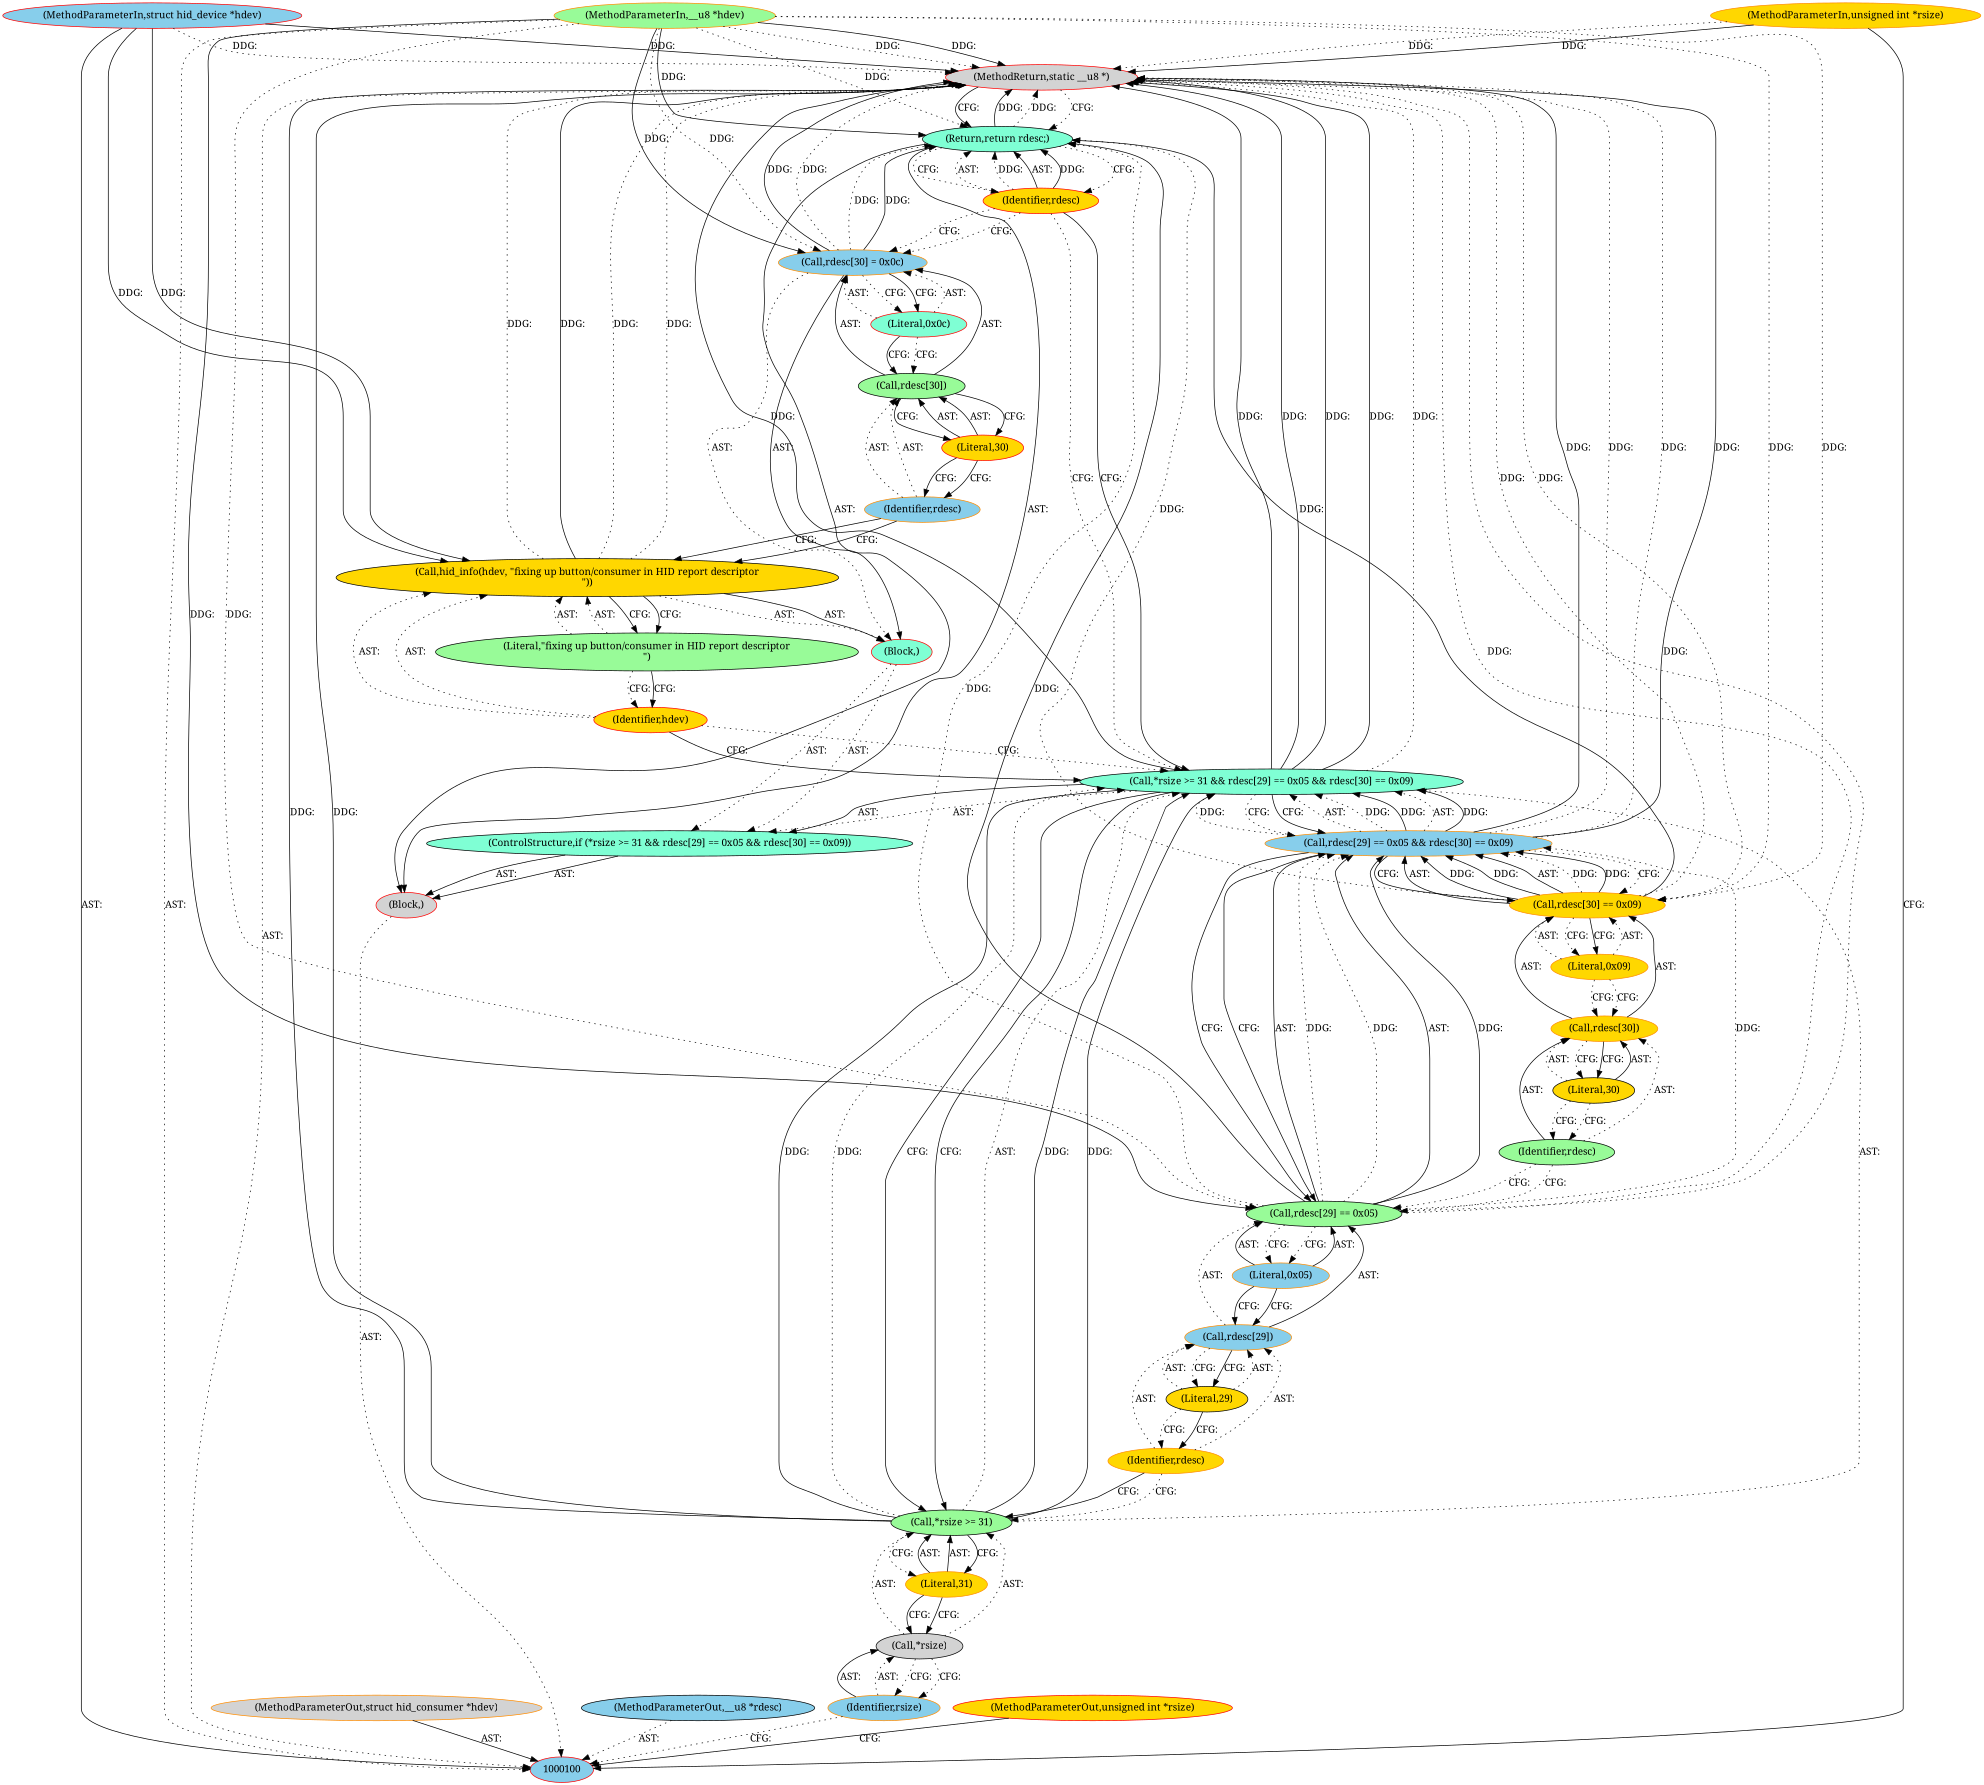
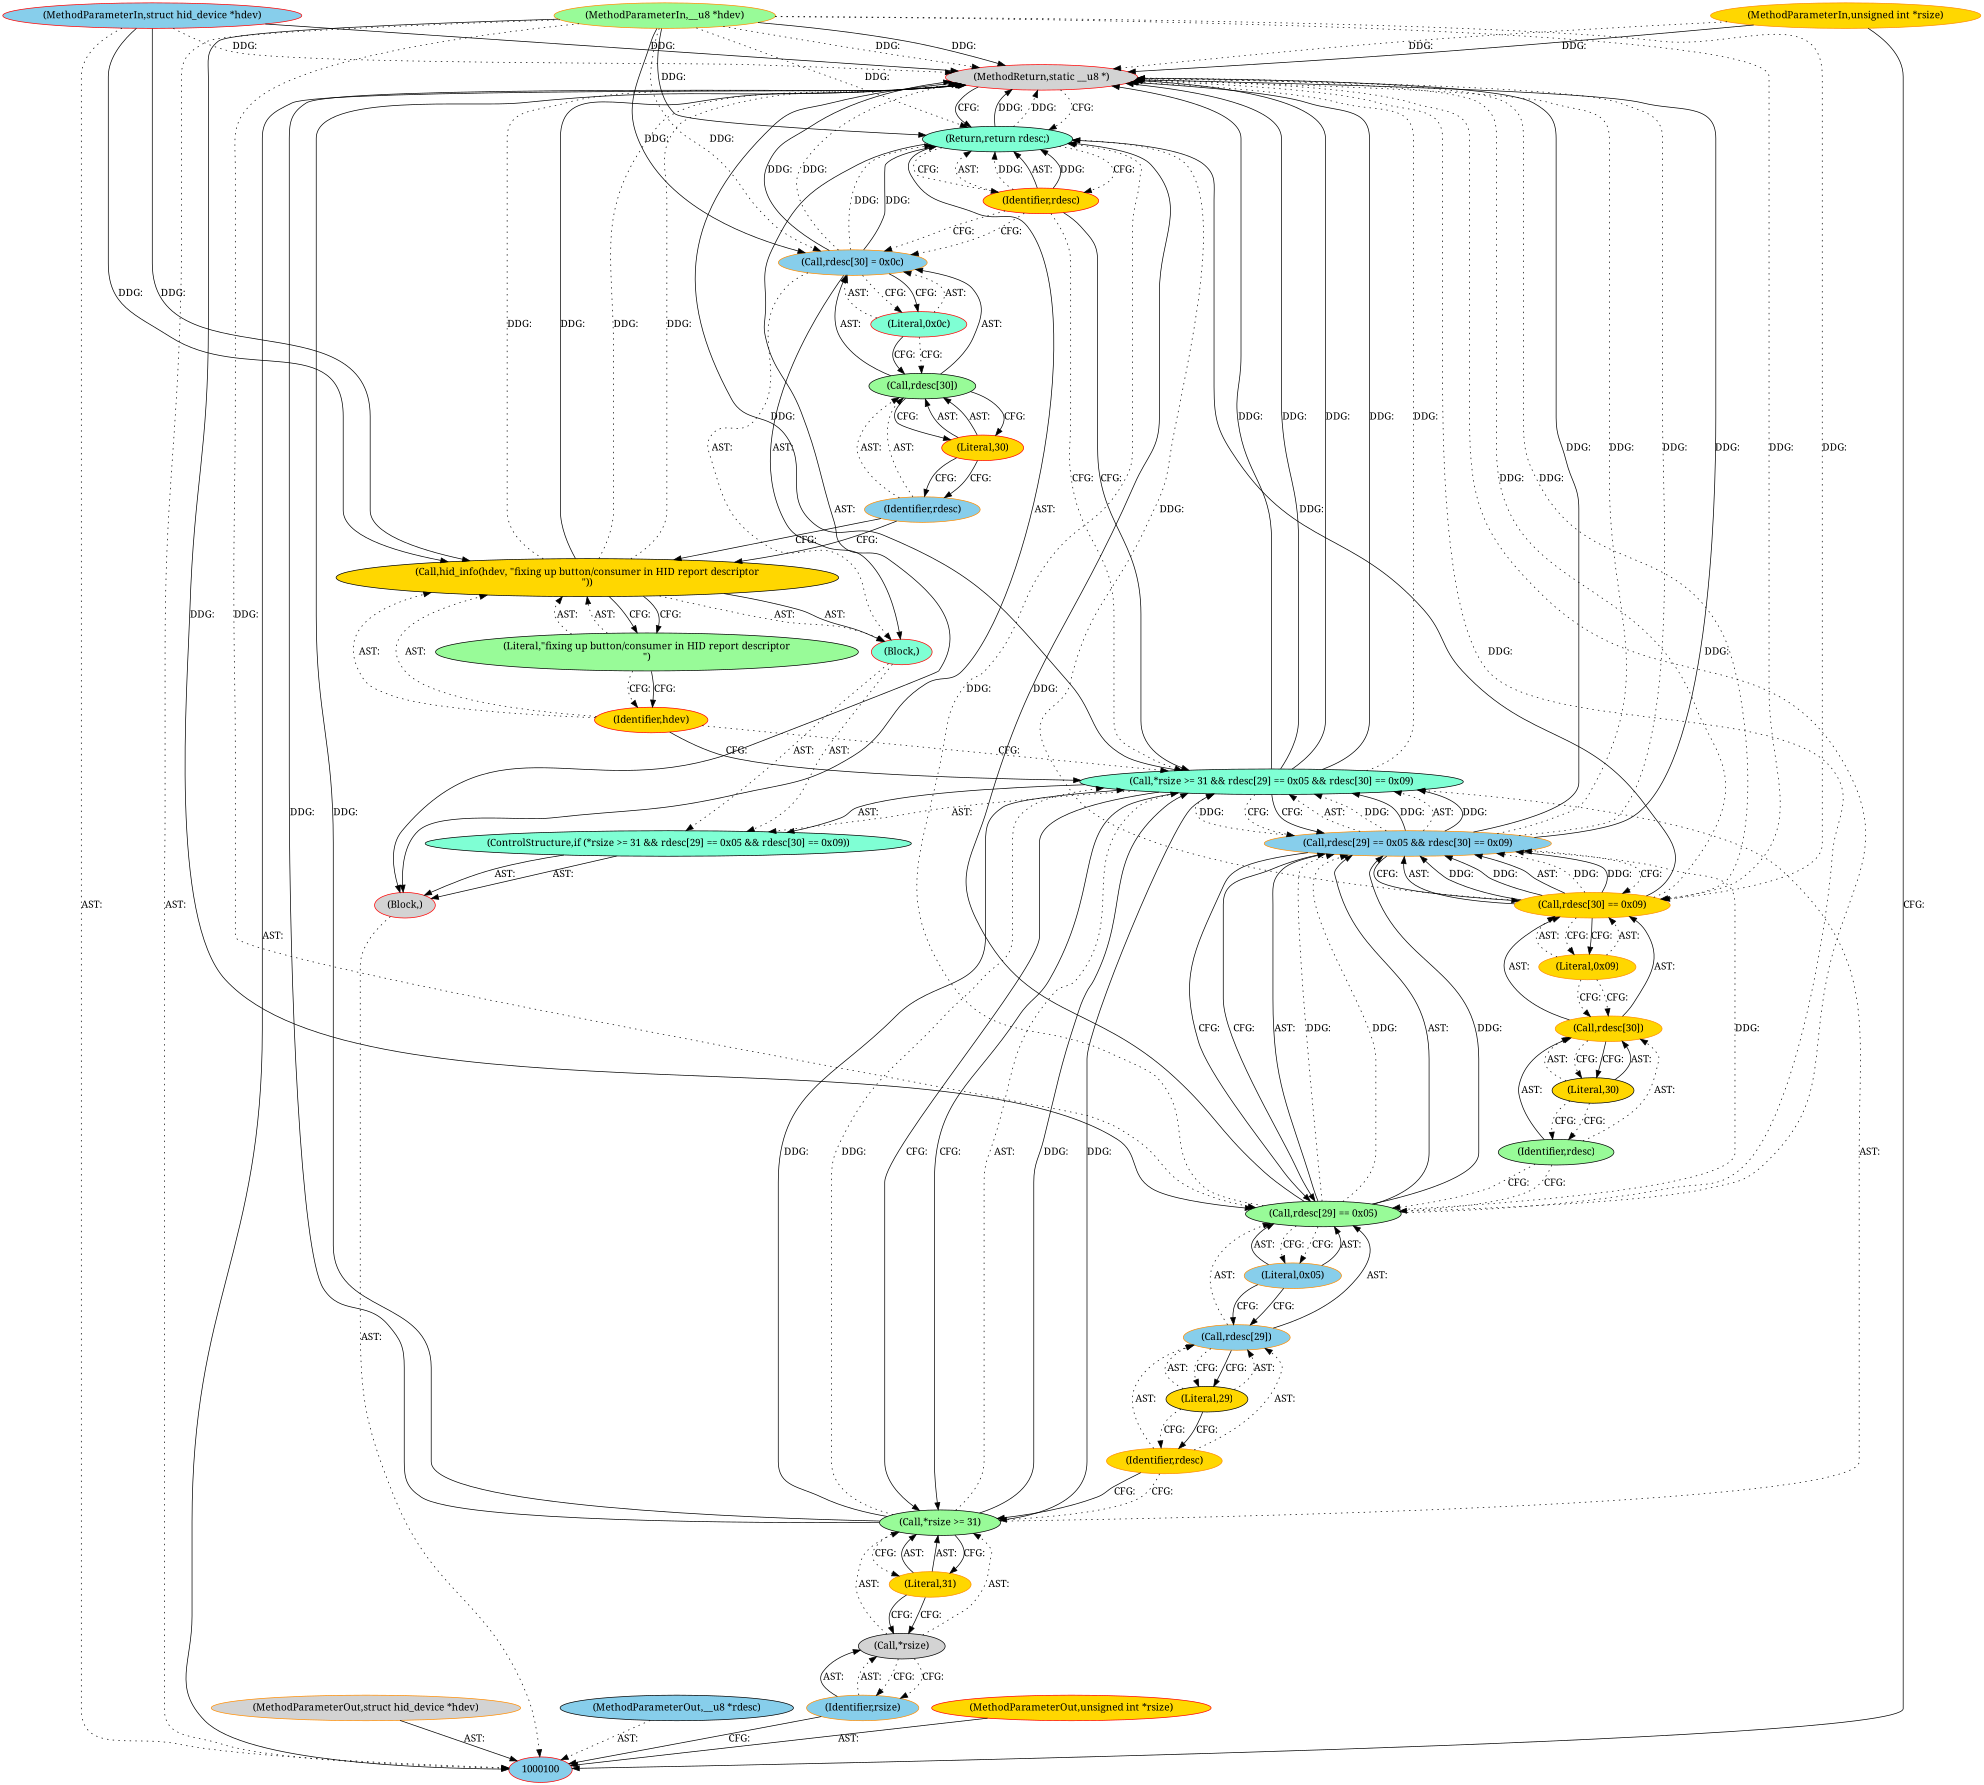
  digraph {
    fontname="Noto Serif"
    node [color=darkorange fillcolor=gold fontname="Noto Serif" style=filled]
    edge [fontname="Noto Serif" style=solid]
    n1 [color=red fillcolor=lightgrey label="(MethodReturn,static __u8 *)"]
    n2 [color=black fillcolor=aquamarine label="(Return,return rdesc;)"]
    1000100 [color=red fillcolor=skyblue]
    n4 [color=red fillcolor=lightgrey label="(Block,)"]
    n5 [color=red label="(Identifier,rdesc)"]
    n6 [color=red fillcolor=skyblue label="(MethodParameterIn,struct hid_device *hdev)"]
    n7 [color=black label="(Call,hid_info(hdev, \"fixing up button/consumer in HID report descriptor\n\"))"]
    n8 [color=red fillcolor=aquamarine label="(Block,)"]
    n9 [color=black fillcolor=palegreen label="(Literal,\"fixing up button/consumer in HID report descriptor\n\")"]
-   n10 [fillcolor=lightgrey label="(MethodParameterOut,struct hid_consumer *hdev)"]
+   n10 [fillcolor=lightgrey label="(MethodParameterOut,struct hid_device *hdev)"]
    n11 [fillcolor=palegreen label="(MethodParameterIn,__u8 *hdev)"]
    n12 [color=black fillcolor=palegreen label="(Call,rdesc[29] == 0x05)"]
    n13 [label="(Call,rdesc[30] == 0x09)"]
    n14 [fillcolor=skyblue label="(Call,rdesc[30] = 0x0c)"]
    n15 [fillcolor=skyblue label="(Call,rdesc[29] == 0x05 && rdesc[30] == 0x09)"]
    n16 [fillcolor=skyblue label="(Literal,0x05)"]
    n17 [label="(Literal,0x09)"]
    n18 [color=red fillcolor=aquamarine label="(Literal,0x0c)"]
    n19 [color=black fillcolor=skyblue label="(MethodParameterOut,__u8 *rdesc)"]
    n20 [label="(MethodParameterIn,unsigned int *rsize)"]
    n21 [color=red label="(MethodParameterOut,unsigned int *rsize)"]
    n22 [color=black fillcolor=aquamarine label="(ControlStructure,if (*rsize >= 31 && rdesc[29] == 0x05 && rdesc[30] == 0x09))"]
    n23 [label="(Literal,31)"]
    n24 [color=black fillcolor=palegreen label="(Call,*rsize >= 31)"]
    n25 [color=black fillcolor=lightgrey label="(Call,*rsize)"]
    n26 [color=black fillcolor=aquamarine label="(Call,*rsize >= 31 && rdesc[29] == 0x05 && rdesc[30] == 0x09)"]
    n27 [fillcolor=skyblue label="(Identifier,rsize)"]
    n28 [fillcolor=skyblue label="(Call,rdesc[29])"]
    n29 [color=black label="(Literal,29)"]
    n30 [label="(Identifier,rdesc)"]
    n31 [label="(Call,rdesc[30])"]
    n32 [color=black label="(Literal,30)"]
    n33 [color=black fillcolor=palegreen label="(Identifier,rdesc)"]
    n34 [color=red label="(Identifier,hdev)"]
    n35 [color=black fillcolor=palegreen label="(Call,rdesc[30])"]
    n36 [color=red label="(Literal,30)"]
    n37 [fillcolor=skyblue label="(Identifier,rdesc)"]
    n1 -> n2 [label="CFG: " style=dotted]
    n1 -> n2 [label="CFG: "]
-   n1 -> 1000100 [label="AST: " style=dotted]
+   n1 -> 1000100 [label="AST: "]
    n2 -> n1 [label="DDG: "]
    n2 -> n1 [label="DDG: " style=dotted]
    n2 -> n4 [label="AST: "]
    n2 -> n4 [label="AST: "]
    n2 -> n5 [label="CFG: " style=dotted]
    n2 -> n5 [label="CFG: " style=dotted]
    n4 -> 1000100 [label="AST: " style=dotted]
    n5 -> n2 [label="AST: " style=dotted]
    n5 -> n2 [label="DDG: " style=dotted]
    n5 -> n2 [label="AST: "]
    n5 -> n2 [label="DDG: "]
    n5 -> n14 [label="CFG: " style=dotted]
    n5 -> n14 [label="CFG: " style=dotted]
    n5 -> n26 [label="CFG: "]
    n5 -> n26 [label="CFG: " style=dotted]
    n6 -> n1 [label="DDG: " style=dotted]
    n6 -> n1 [label="DDG: "]
-   n6 -> 1000100 [label="AST: "]
+   n6 -> 1000100 [label="AST: " style=dotted]
    n6 -> n7 [label="DDG: "]
    n6 -> n7 [label="DDG: "]
    n7 -> n1 [label="DDG: "]
    n7 -> n1 [label="DDG: " style=dotted]
    n7 -> n1 [label="DDG: " style=dotted]
    n7 -> n1 [label="DDG: " style=dotted]
    n7 -> n8 [label="AST: " style=dotted]
    n7 -> n8 [label="AST: "]
    n7 -> n9 [label="CFG: "]
    n7 -> n9 [label="CFG: "]
    n8 -> n22 [label="AST: " style=dotted]
    n8 -> n22 [label="AST: " style=dotted]
    n9 -> n7 [label="AST: " style=dotted]
    n9 -> n7 [label="AST: " style=dotted]
    n9 -> n34 [label="CFG: " style=dotted]
    n9 -> n34 [label="CFG: "]
    n10 -> 1000100 [label="AST: "]
    n11 -> n1 [label="DDG: "]
    n11 -> n1 [label="DDG: " style=dotted]
    n11 -> n2 [label="DDG: "]
    n11 -> n2 [label="DDG: " style=dotted]
    n11 -> 1000100 [label="AST: " style=dotted]
    n11 -> n12 [label="DDG: "]
    n11 -> n12 [label="DDG: " style=dotted]
    n11 -> n13 [label="DDG: " style=dotted]
    n11 -> n13 [label="DDG: " style=dotted]
    n11 -> n14 [label="DDG: " style=dotted]
    n11 -> n14 [label="DDG: "]
    n12 -> n1 [label="DDG: " style=dotted]
    n12 -> n1 [label="DDG: " style=dotted]
    n12 -> n2 [label="DDG: " style=dotted]
    n12 -> n2 [label="DDG: "]
    n12 -> n15 [label="AST: "]
    n12 -> n15 [label="DDG: " style=dotted]
    n12 -> n15 [label="DDG: " style=dotted]
    n12 -> n15 [label="AST: "]
    n12 -> n15 [label="DDG: "]
    n12 -> n15 [label="DDG: " style=dotted]
    n12 -> n16 [label="CFG: " style=dotted]
    n12 -> n16 [label="CFG: " style=dotted]
    n13 -> n1 [label="DDG: " style=dotted]
    n13 -> n1 [label="DDG: " style=dotted]
    n13 -> n2 [label="DDG: "]
    n13 -> n2 [label="DDG: " style=dotted]
    n13 -> n15 [label="AST: "]
    n13 -> n15 [label="DDG: "]
    n13 -> n15 [label="DDG: "]
    n13 -> n15 [label="AST: "]
    n13 -> n15 [label="DDG: " style=dotted]
    n13 -> n15 [label="DDG: "]
    n13 -> n17 [label="CFG: " style=dotted]
    n13 -> n17 [label="CFG: "]
    n14 -> n1 [label="DDG: " style=dotted]
    n14 -> n1 [label="DDG: "]
    n14 -> n2 [label="DDG: " style=dotted]
    n14 -> n2 [label="DDG: "]
    n14 -> n8 [label="AST: " style=dotted]
    n14 -> n8 [label="AST: "]
    n14 -> n18 [label="CFG: " style=dotted]
    n14 -> n18 [label="CFG: "]
    n15 -> n1 [label="DDG: " style=dotted]
    n15 -> n1 [label="DDG: "]
    n15 -> n1 [label="DDG: "]
    n15 -> n1 [label="DDG: " style=dotted]
    n15 -> n12 [label="CFG: "]
    n15 -> n12 [label="CFG: "]
    n15 -> n13 [label="CFG: "]
    n15 -> n13 [label="CFG: " style=dotted]
    n15 -> n26 [label="AST: " style=dotted]
    n15 -> n26 [label="DDG: " style=dotted]
    n15 -> n26 [label="DDG: "]
    n15 -> n26 [label="AST: " style=dotted]
    n15 -> n26 [label="DDG: "]
    n15 -> n26 [label="DDG: " style=dotted]
    n16 -> n12 [label="AST: "]
    n16 -> n12 [label="AST: "]
    n16 -> n28 [label="CFG: "]
    n16 -> n28 [label="CFG: "]
    n17 -> n13 [label="AST: " style=dotted]
    n17 -> n13 [label="AST: " style=dotted]
    n17 -> n31 [label="CFG: " style=dotted]
    n17 -> n31 [label="CFG: " style=dotted]
    n18 -> n14 [label="AST: " style=dotted]
    n18 -> n14 [label="AST: " style=dotted]
    n18 -> n35 [label="CFG: " style=dotted]
    n18 -> n35 [label="CFG: "]
    n19 -> 1000100 [label="AST: " style=dotted]
    n20 -> n1 [label="DDG: "]
    n20 -> n1 [label="DDG: " style=dotted]
    n20 -> 1000100 [label="CFG: "]
-   n21 -> 1000100 [label="CFG: "]
+   n21 -> 1000100 [label="AST: "]
    n22 -> n4 [label="AST: "]
    n22 -> n4 [label="AST: "]
    n23 -> n24 [label="AST: "]
    n23 -> n24 [label="AST: "]
    n23 -> n25 [label="CFG: "]
    n23 -> n25 [label="CFG: "]
    n24 -> n1 [label="DDG: "]
    n24 -> n1 [label="DDG: "]
    n24 -> n23 [label="CFG: "]
    n24 -> n23 [label="CFG: " style=dotted]
    n24 -> n26 [label="AST: " style=dotted]
    n24 -> n26 [label="DDG: "]
    n24 -> n26 [label="DDG: "]
    n24 -> n26 [label="AST: " style=dotted]
    n24 -> n26 [label="DDG: "]
    n24 -> n26 [label="DDG: " style=dotted]
    n25 -> n24 [label="AST: " style=dotted]
    n25 -> n24 [label="AST: " style=dotted]
    n25 -> n27 [label="CFG: " style=dotted]
    n25 -> n27 [label="CFG: " style=dotted]
    n26 -> n1 [label="DDG: "]
    n26 -> n1 [label="DDG: "]
    n26 -> n1 [label="DDG: "]
    n26 -> n1 [label="DDG: "]
    n26 -> n1 [label="DDG: "]
    n26 -> n1 [label="DDG: " style=dotted]
    n26 -> n15 [label="CFG: "]
    n26 -> n15 [label="CFG: " style=dotted]
    n26 -> n22 [label="AST: "]
    n26 -> n22 [label="AST: " style=dotted]
    n26 -> n24 [label="CFG: "]
    n26 -> n24 [label="CFG: "]
-   n27 -> 1000100 [label="CFG: " style=dotted]
+   n27 -> 1000100 [label="CFG: "]
    n27 -> n25 [label="AST: "]
    n27 -> n25 [label="AST: " style=dotted]
    n28 -> n12 [label="AST: " style=dotted]
    n28 -> n12 [label="AST: "]
    n28 -> n29 [label="CFG: " style=dotted]
    n28 -> n29 [label="CFG: "]
    n29 -> n28 [label="AST: " style=dotted]
    n29 -> n28 [label="AST: " style=dotted]
    n29 -> n30 [label="CFG: "]
    n29 -> n30 [label="CFG: " style=dotted]
    n30 -> n24 [label="CFG: " style=dotted]
    n30 -> n24 [label="CFG: "]
    n30 -> n28 [label="AST: " style=dotted]
    n30 -> n28 [label="AST: " style=dotted]
    n31 -> n13 [label="AST: "]
    n31 -> n13 [label="AST: "]
    n31 -> n32 [label="CFG: " style=dotted]
    n31 -> n32 [label="CFG: "]
    n32 -> n31 [label="AST: "]
    n32 -> n31 [label="AST: " style=dotted]
    n32 -> n33 [label="CFG: " style=dotted]
    n32 -> n33 [label="CFG: " style=dotted]
    n33 -> n12 [label="CFG: " style=dotted]
    n33 -> n12 [label="CFG: " style=dotted]
    n33 -> n31 [label="AST: "]
    n33 -> n31 [label="AST: " style=dotted]
    n34 -> n7 [label="AST: " style=dotted]
    n34 -> n7 [label="AST: " style=dotted]
    n34 -> n26 [label="CFG: "]
    n34 -> n26 [label="CFG: " style=dotted]
    n35 -> n14 [label="AST: "]
    n35 -> n14 [label="AST: "]
    n35 -> n36 [label="CFG: "]
    n35 -> n36 [label="CFG: "]
    n36 -> n35 [label="AST: "]
    n36 -> n35 [label="AST: "]
    n36 -> n37 [label="CFG: "]
    n36 -> n37 [label="CFG: "]
    n37 -> n7 [label="CFG: "]
    n37 -> n7 [label="CFG: "]
    n37 -> n35 [label="AST: " style=dotted]
    n37 -> n35 [label="AST: " style=dotted]
  }
